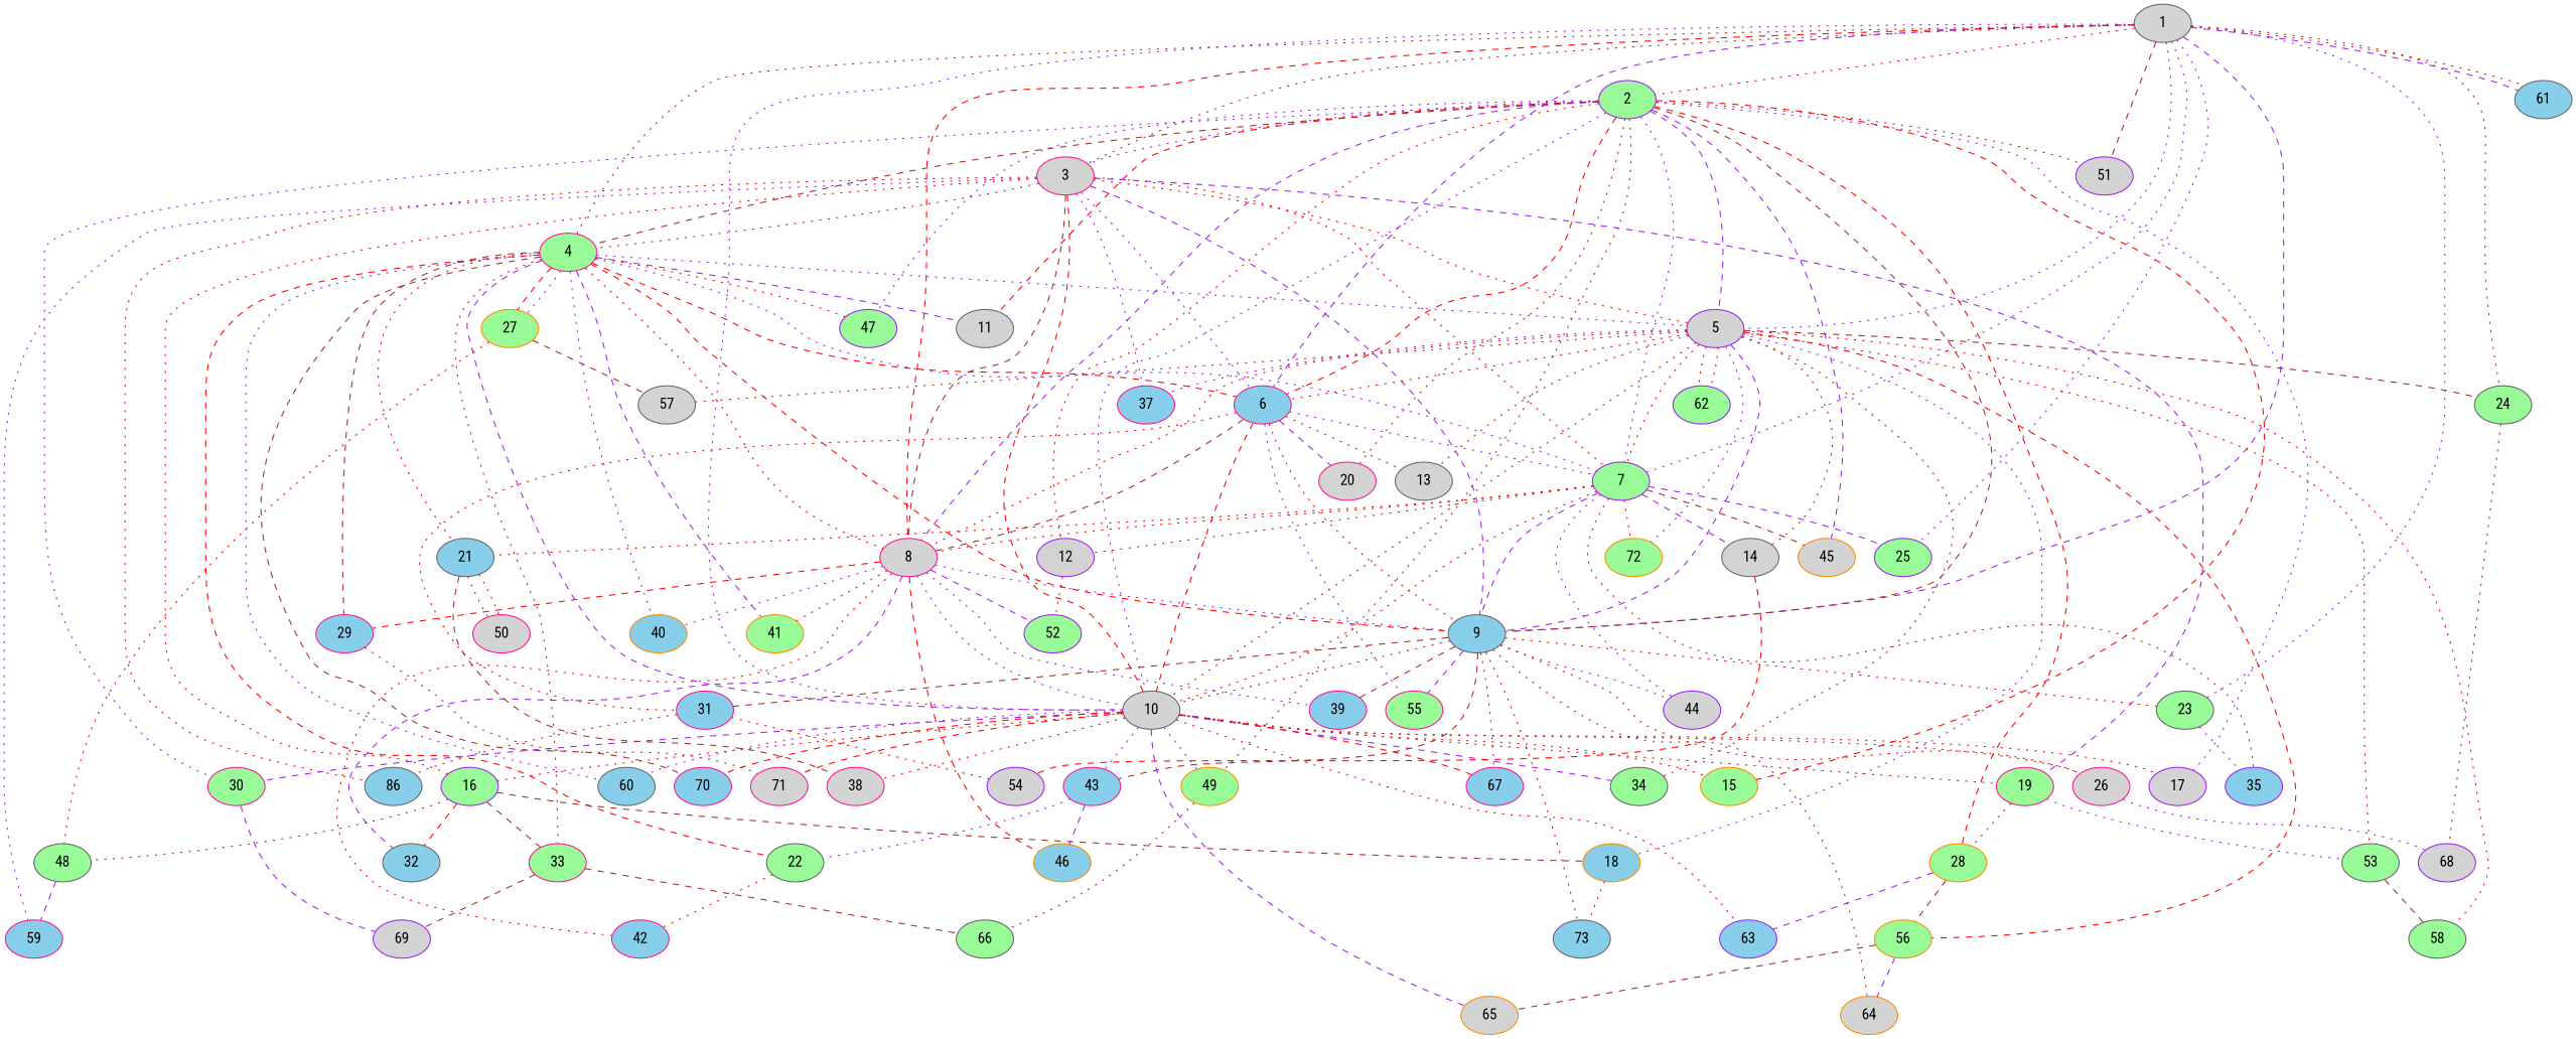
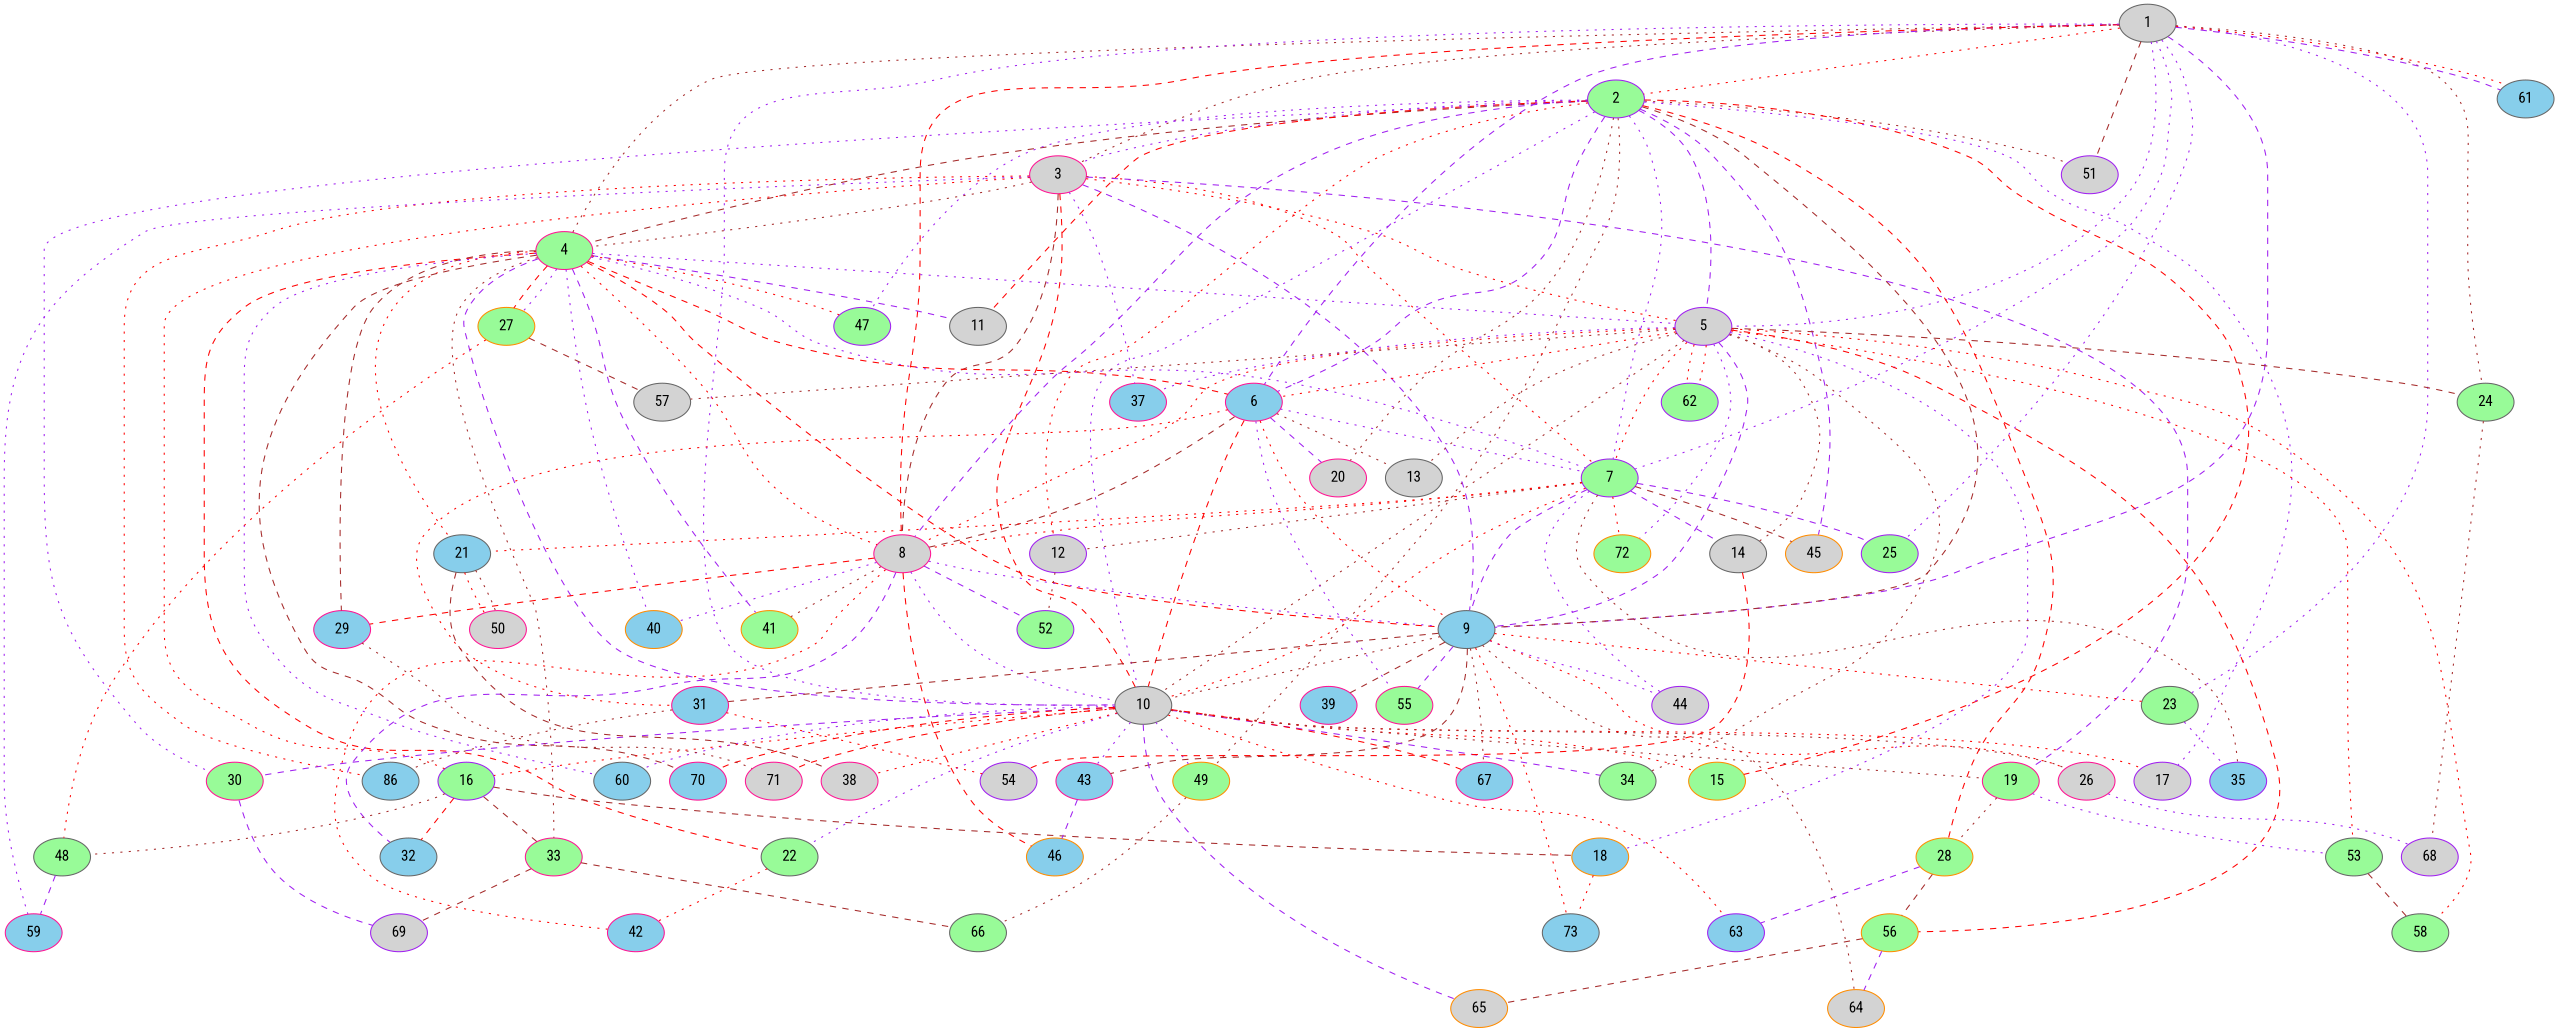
  graph {
    fontname="Roboto Condensed"
    node [color=deeppink fillcolor=palegreen fontname="Roboto Condensed" style=filled]
    edge [color=purple fontname="Roboto Condensed" style=dotted]
    1 [color=gray40 fillcolor=lightgrey]
    2 [color=purple]
    3 [fillcolor=lightgrey]
    4
    5 [color=purple fillcolor=lightgrey]
    6 [fillcolor=skyblue]
    7 [color=purple]
    8 [fillcolor=lightgrey]
    9 [color=gray40 fillcolor=skyblue]
    10 [color=gray40 fillcolor=lightgrey]
    23 [color=gray40]
    24 [color=gray40]
    25 [color=purple]
    51 [color=purple fillcolor=lightgrey]
    61 [color=gray40 fillcolor=skyblue]
    11 [color=gray40 fillcolor=lightgrey]
    12 [color=purple fillcolor=lightgrey]
    15 [color=darkorange]
    17 [color=purple fillcolor=lightgrey]
    20 [fillcolor=lightgrey]
    28 [color=darkorange]
    30
    45 [color=darkorange fillcolor=lightgrey]
    47 [color=purple]
    49 [color=darkorange]
    16 [color=purple]
    19
    n28 [color=gray40 fillcolor=skyblue label=86]
    37 [fillcolor=skyblue]
    59 [fillcolor=skyblue]
    21 [color=gray40 fillcolor=skyblue]
    22 [color=gray40]
    27 [color=darkorange]
    29 [fillcolor=skyblue]
    33
    40 [color=darkorange fillcolor=skyblue]
    41 [color=darkorange]
    60 [color=gray40 fillcolor=skyblue]
    70 [fillcolor=skyblue]
    13 [color=gray40 fillcolor=lightgrey]
    14 [color=gray40 fillcolor=lightgrey]
    18 [color=darkorange fillcolor=skyblue]
    34 [color=gray40]
    53 [color=gray40]
    56 [color=darkorange]
    57 [color=gray40 fillcolor=lightgrey]
    58 [color=gray40]
    62 [color=purple]
    72 [color=darkorange]
    31 [fillcolor=skyblue]
    55
    35 [color=purple fillcolor=skyblue]
    44 [color=purple fillcolor=lightgrey]
    32 [color=gray40 fillcolor=skyblue]
    39 [fillcolor=skyblue]
    42 [fillcolor=skyblue]
    46 [color=darkorange fillcolor=skyblue]
    52 [color=purple]
    26 [fillcolor=lightgrey]
    43 [fillcolor=skyblue]
    64 [color=darkorange fillcolor=lightgrey]
    67 [fillcolor=skyblue]
    73 [color=gray40 fillcolor=skyblue]
    38 [fillcolor=lightgrey]
    63 [color=purple fillcolor=skyblue]
    65 [color=darkorange fillcolor=lightgrey]
    71 [fillcolor=lightgrey]
    68 [color=purple fillcolor=lightgrey]
    69 [color=purple fillcolor=lightgrey]
    66 [color=gray40]
    48 [color=gray40]
    50 [fillcolor=lightgrey]
    54 [color=purple fillcolor=lightgrey]
    1 -- 2 [color=red]
    1 -- 3 [color=brown]
    1 -- 4 [color=brown]
    1 -- 5
    1 -- 6 [style=dashed]
    1 -- 7
    1 -- 8 [color=red style=dashed]
    1 -- 9 [style=dashed]
    1 -- 10
    1 -- 23
    1 -- 24 [color=brown]
    1 -- 25
    1 -- 51 [color=brown style=dashed]
    1 -- 61 [style=dashed]
    1 -- 61 [color=red]
    2 -- 3
    2 -- 4 [color=brown style=dashed]
    2 -- 5 [style=dashed]
-   2 -- 6 [color=red style=dashed]
+   2 -- 6 [style=dashed]
    2 -- 7
    2 -- 8 [style=dashed]
    2 -- 9 [color=brown style=dashed]
    2 -- 10
    2 -- 51 [color=brown]
    2 -- 11 [color=red style=dashed]
    2 -- 12 [color=red]
    2 -- 15 [color=red style=dashed]
    2 -- 17
    2 -- 20 [color=brown]
    2 -- 28 [color=red style=dashed]
    2 -- 30
    2 -- 45 [style=dashed]
    2 -- 47
    2 -- 49 [color=brown]
    3 -- 4 [color=brown]
    3 -- 5 [color=red]
-   3 -- 6
    3 -- 7 [color=red]
    3 -- 8 [color=brown style=dashed]
    3 -- 9 [style=dashed]
    3 -- 10 [color=red style=dashed]
    3 -- 16 [color=red]
    3 -- 19 [style=dashed]
    3 -- n28 [color=red]
    3 -- 37
    3 -- 59
    4 -- 5
    4 -- 6 [color=red style=dashed]
    4 -- 7
    4 -- 8 [color=red]
    4 -- 9 [color=red style=dashed]
    4 -- 10 [style=dashed]
    4 -- 11 [style=dashed]
    4 -- 47 [color=red]
    4 -- 21 [color=red]
    4 -- 22 [color=red style=dashed]
    4 -- 27 [color=red style=dashed]
    4 -- 27
    4 -- 29 [color=brown style=dashed]
    4 -- 33 [color=brown]
    4 -- 40
    4 -- 41 [style=dashed]
    4 -- 60
    4 -- 70 [color=brown style=dashed]
    5 -- 6 [color=red]
    5 -- 7 [color=red]
    5 -- 8 [color=red]
    5 -- 9 [style=dashed]
    5 -- 10 [color=brown]
    5 -- 24 [color=brown style=dashed]
    5 -- 37
    5 -- 13 [color=brown]
    5 -- 14 [color=brown]
    5 -- 18
    5 -- 34 [color=brown]
    5 -- 53 [color=red]
    5 -- 56 [color=red style=dashed]
    5 -- 57 [color=brown]
    5 -- 58 [color=red]
    5 -- 62 [color=red]
    5 -- 62 [color=red]
    5 -- 72
    6 -- 7
    6 -- 8 [color=brown style=dashed]
    6 -- 9 [color=red]
    6 -- 10 [color=red style=dashed]
    6 -- 20 [style=dashed]
    6 -- 13 [color=brown]
    6 -- 31 [color=red]
    6 -- 55
    7 -- 8 [color=red]
    7 -- 9 [style=dashed]
    7 -- 10 [color=red]
    7 -- 25 [style=dashed]
    7 -- 12 [color=brown]
    7 -- 45 [color=brown style=dashed]
    7 -- 21 [color=red]
    7 -- 14 [style=dashed]
    7 -- 72 [color=red]
    7 -- 35 [color=brown]
    7 -- 44
    8 -- 9
    8 -- 10
    8 -- 29 [color=red style=dashed]
    8 -- 40
    8 -- 41 [color=brown]
    8 -- 32 [style=dashed]
-   8 -- 39
    8 -- 42 [color=red]
    8 -- 46 [color=red style=dashed]
    8 -- 52 [style=dashed]
    9 -- 10 [color=brown]
    9 -- 23 [color=red]
    9 -- 31 [color=brown style=dashed]
    9 -- 55 [style=dashed]
    9 -- 44
    9 -- 39 [color=brown style=dashed]
    9 -- 26 [color=red]
    9 -- 43 [color=brown style=dashed]
    9 -- 64 [color=brown]
    9 -- 67 [color=brown]
    9 -- 73 [color=red]
    10 -- 15 [color=red]
    10 -- 17 [color=red]
    10 -- 30 [style=dashed]
    10 -- 49
    10 -- 16 [color=red]
    10 -- 19 [color=brown]
-   43 -- 22
+   10 -- 22
    10 -- 60
    10 -- 70 [color=red style=dashed]
    10 -- 34 [style=dashed]
    10 -- 26 [color=brown]
    10 -- 43
    10 -- 67 [color=red style=dashed]
    10 -- 38 [color=red]
    10 -- 63 [color=red]
    10 -- 65 [style=dashed]
    10 -- 71 [color=red style=dashed]
    23 -- 35
    24 -- 68 [color=brown]
    12 -- 52 [color=brown]
    28 -- 56 [color=brown style=dashed]
    28 -- 63 [style=dashed]
    30 -- 69 [style=dashed]
    49 -- 66 [color=brown]
    16 -- 33 [color=brown style=dashed]
    16 -- 18 [color=brown style=dashed]
    16 -- 32 [color=red style=dashed]
    16 -- 48 [color=brown]
    19 -- 28 [color=brown]
    19 -- 53
    21 -- 38 [color=brown style=dashed]
    21 -- 50 [color=red]
    21 -- 50 [color=brown]
    22 -- 42 [color=red]
    27 -- 57 [color=brown style=dashed]
    27 -- 48 [color=red]
    29 -- 71 [color=brown]
    33 -- 69 [color=brown style=dashed]
    33 -- 66 [color=brown style=dashed]
    14 -- 54 [color=red style=dashed]
    18 -- 73 [color=red]
    53 -- 58 [color=brown style=dashed]
    56 -- 64 [style=dashed]
    56 -- 65 [color=brown style=dashed]
    31 -- n28 [color=brown]
    31 -- 54 [color=red]
    26 -- 68
    43 -- 46 [style=dashed]
    48 -- 59 [style=dashed]
  }
